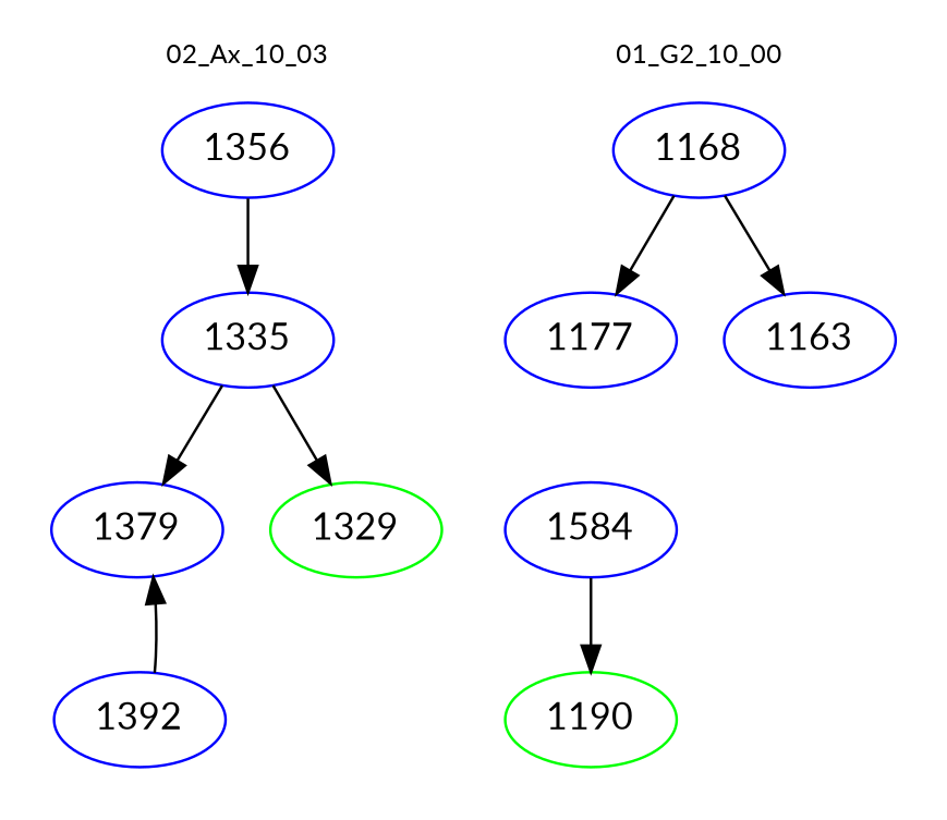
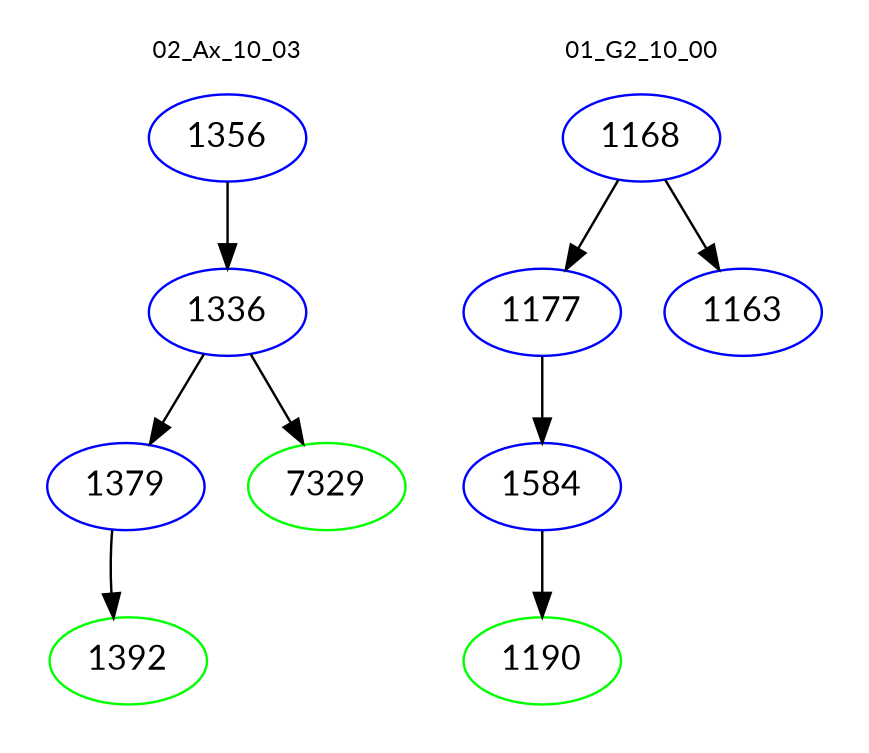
  digraph {
    fontname=Lato
    node [color=blue fontname=Lato]
    edge [color=black fontname=Lato]
    n1 [label=1356]
-   n2 [label=1335]
+   n2 [label=1336]
    n3 [label=1379]
-   n4 [color=green label=1329]
-   n5 [label=1392]
+   n4 [color=green label=7329]
+   n5 [color=green label=1392]
    n6 [label=1177]
    n7 [label=1168]
    n8 [label=1584]
    n9 [label=1163]
    n10 [color=green label=1190]
    subgraph cluster_1 {
      color=white
      fontsize=10
      label="02_Ax_10_03"
      n1
      n2
      n3
      n4
      n5
    }
    subgraph cluster_2 {
      color=white
      fontsize=10
      label="01_G2_10_00"
      n6
      n7
      n8
      n9
      n10
    }
    n1 -> n2
    n2 -> n3
    n2 -> n4
-   n5 -> n3
+   n3 -> n5
+   n6 -> n8
    n7 -> n6
    n7 -> n9
    n8 -> n10
  }
